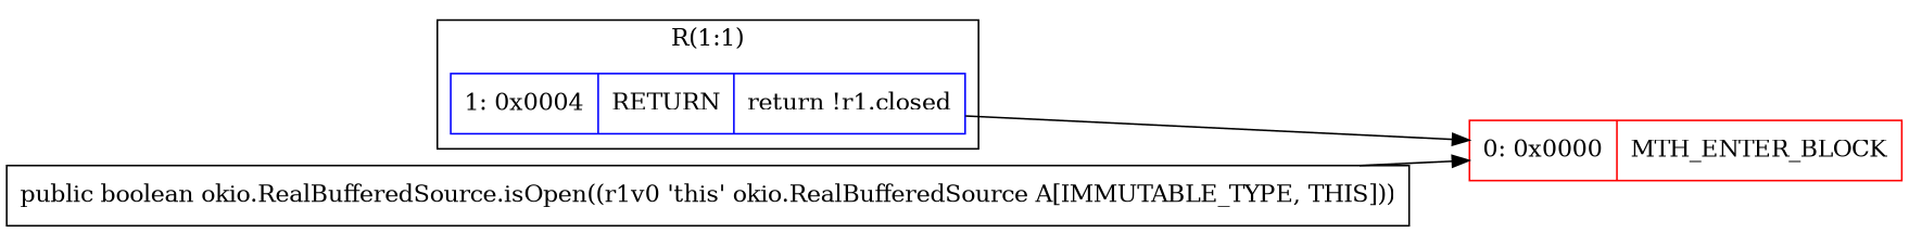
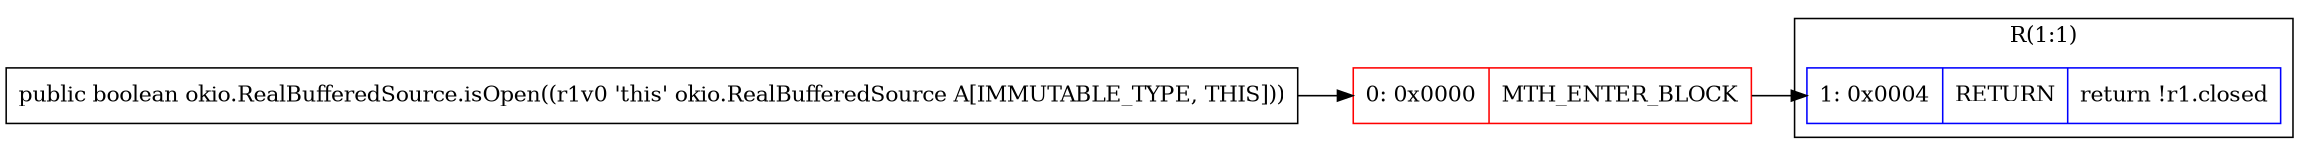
  digraph {
    rankdir=LR
    node [shape=record]
    n1 [color=blue label="{1\:\ 0x0004|RETURN\l|return !r1.closed\l}"]
    n2 [color=red label="{0\:\ 0x0000|MTH_ENTER_BLOCK\l}"]
    n3 [label="{public boolean okio.RealBufferedSource.isOpen((r1v0 'this' okio.RealBufferedSource A[IMMUTABLE_TYPE, THIS])) }"]
    subgraph cluster_1 {
      label="R(1:1)"
      n1
    }
-   n1 -> n2
+   n2 -> n1
    n3 -> n2
  }
